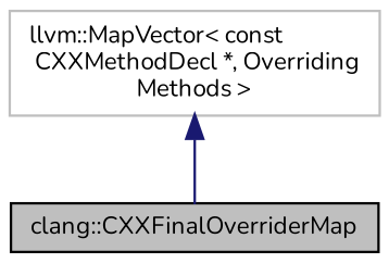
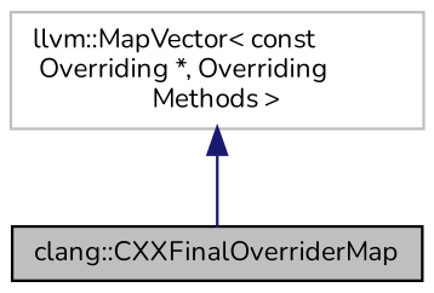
  digraph {
    fontname=Nunito
    node [fontname=Nunito fontsize=10 shape=record]
    n1 [color=black fillcolor=grey75 fontcolor=black height=0.2 label="clang::CXXFinalOverriderMap" style=filled width=0.4]
-   n2 [color=grey75 height=0.2 label="llvm::MapVector\< const\l CXXMethodDecl *, Overriding\lMethods \>" width=0.4]
+   n2 [color=grey75 height=0.2 label="llvm::MapVector\< const\l Overriding *, Overriding\lMethods \>" width=0.4]
    n2 -> n1 [color=midnightblue dir=back fontname=Nunito fontsize=10 labelfontname=Helvetica labelfontsize=10 style=solid]
  }
